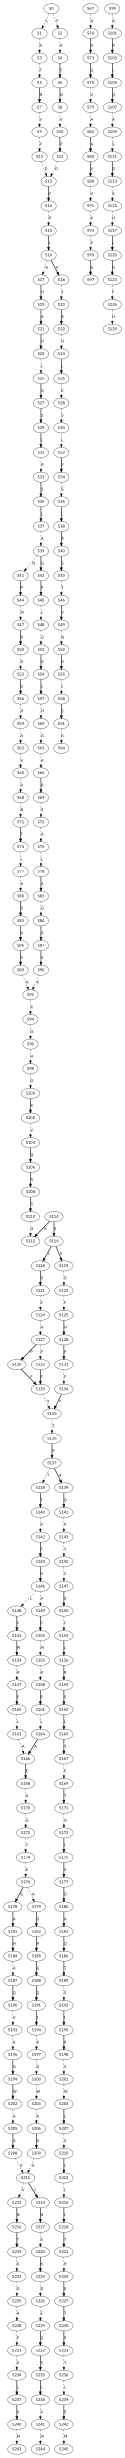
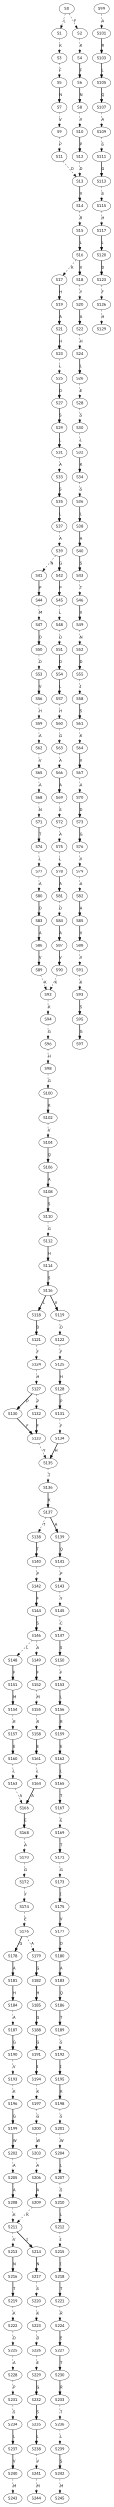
  strict digraph {
    fontname="IBM Plex Sans"
    node [fontname="IBM Plex Sans"]
    edge [fontname="IBM Plex Sans" style=bold]
    S0
    S1
    S2
    S3
    S4
    S5
    S6
    S7
    S8
    S9
    S10
    S11
    S12
    S13
    S14
    S15
    S16
    S17
    S18
    S19
    S20
    S21
    S22
    S23
    S24
    S25
    S26
    S27
    S28
    S29
    S30
    S31
    S32
    S33
    S34
    S35
    S36
    S37
    S38
    S39
    S40
    S41
    S42
    S43
    S44
    S45
    S46
    S47
    S48
    S49
    S50
    S51
    S52
    S53
    S54
    S55
    S56
    S57
    S58
    S59
    S60
    S61
    S62
    S63
    S64
    S65
    S66
    S67
    S68
    S69
    S70
    S71
    S72
    S73
    S74
    S75
    S76
    S77
    S78
    S79
    S80
    S81
    S82
    S83
    S84
    S85
    S86
    S87
    S88
    S89
    S90
    S91
    S92
    S93
    S94
    S95
    S96
    S97
    S98
    S100
    S99
    S101
    S102
    S103
    S104
    S105
    S106
    S107
    S108
    S109
    S110
    S111
    S112
    S113
    S114
    S115
    S116
    S117
    S118
    S119
    S120
    S121
    S122
    S123
    S124
    S125
    S126
    S127
    S128
    S129
    S130
    S132
    S131
    S133
    S134
    S135
    S136
    S137
    S138
    S139
    S140
    S141
    S142
    S143
    S144
    S145
    S146
    S147
    S148
    S149
    S150
    S151
    S152
    S153
    S154
    S155
    S156
    S157
    S158
    S159
    S160
    S161
    S162
    S163
    S164
    S165
    S166
    S167
    S168
    S169
    S170
    S171
    S172
    S173
    S174
    S175
    S176
    S177
    S178
    S179
    S180
    S181
    S182
    S183
    S184
    S185
    S186
    S187
    S188
    S189
    S190
    S191
    S192
    S193
    S194
    S195
    S196
    S197
    S198
    S199
    S200
    S201
    S202
    S203
    S204
    S205
    S206
    S207
    S208
    S209
    S210
    S211
    S212
    S213
    S214
    S215
    S216
    S217
    S218
    S219
    S220
    S221
    S222
    S223
    S224
    S225
    S226
    S227
    S228
    S229
    S230
    S231
    S232
    S233
    S234
    S235
    S236
    S237
    S238
    S239
    S240
    S241
    S242
    S243
    S244
    S245
    S0 -> S1 [label=L style=dashed]
    S0 -> S2 [label=F style=dashed]
    S1 -> S3 [label=K style=dashed]
    S2 -> S4 [label=K style=dashed]
    S3 -> S5 [label=F style=dashed]
    S4 -> S6 [label=F]
    S5 -> S7 [label=N]
    S6 -> S8 [label=N]
    S7 -> S9 [label=V style=dashed]
    S8 -> S10 [label=V style=dashed]
    S9 -> S11 [label=P style=dashed]
    S10 -> S12 [label=P]
    S11 -> S13 [label=D style=dashed]
    S12 -> S13 [label=D style=dashed]
    S13 -> S14 [label=V]
    S14 -> S15 [label=R style=dashed]
    S15 -> S16 [label=L]
    S16 -> S17 [label=K style=dashed]
    S16 -> S18 [label=V]
    S17 -> S19 [label=H]
    S18 -> S20 [label=Y style=dashed]
    S19 -> S21 [label=A]
    S20 -> S22 [label=A]
    S21 -> S23 [label=H]
    S22 -> S24 [label=H style=dashed]
    S23 -> S25 [label=L style=dashed]
    S24 -> S26 [label=L]
    S25 -> S27 [label=D]
    S26 -> S28 [label=E style=dashed]
    S27 -> S29 [label=S]
    S28 -> S30 [label=S style=dashed]
    S29 -> S31 [label=L]
    S30 -> S32 [label=L style=dashed]
    S31 -> S33 [label=A style=dashed]
    S32 -> S34 [label=K]
    S33 -> S35 [label=S]
    S34 -> S36 [label=S style=dashed]
    S35 -> S37 [label=L]
    S36 -> S38 [label=L]
    S37 -> S39 [label=A style=dashed]
    S38 -> S40 [label=A]
    S39 -> S41 [label=N style=dashed]
    S39 -> S42 [label=G]
    S40 -> S43 [label=S]
    S41 -> S44 [label=P]
    S42 -> S45 [label=P]
    S43 -> S46 [label=T style=dashed]
    S44 -> S47 [label=M style=dashed]
    S45 -> S48 [label=L style=dashed]
    S46 -> S49 [label=V]
    S47 -> S50 [label=D]
    S48 -> S51 [label=D style=dashed]
    S49 -> S52 [label=N style=dashed]
    S50 -> S53 [label=D style=dashed]
    S51 -> S54 [label=D]
    S52 -> S55 [label=D]
    S53 -> S56 [label=V]
    S54 -> S57 [label=L]
    S55 -> S58 [label=I style=dashed]
    S56 -> S59 [label=H style=dashed]
    S57 -> S60 [label=H style=dashed]
    S58 -> S61 [label=S]
    S59 -> S62 [label=A style=dashed]
    S60 -> S63 [label=G style=dashed]
    S61 -> S64 [label=K style=dashed]
    S62 -> S65 [label=V style=dashed]
    S63 -> S66 [label=A style=dashed]
+   S64 -> S67 [label=V]
    S65 -> S68 [label=A style=dashed]
    S66 -> S69 [label=A]
    S67 -> S70 [label=A style=dashed]
    S68 -> S71 [label=N style=dashed]
    S69 -> S72 [label=S style=dashed]
    S70 -> S73 [label=D]
    S71 -> S74 [label=T]
    S72 -> S75 [label=A style=dashed]
    S73 -> S76 [label=G]
    S74 -> S77 [label=L style=dashed]
    S75 -> S78 [label=L style=dashed]
    S76 -> S79 [label=V style=dashed]
    S77 -> S80 [label=A style=dashed]
    S78 -> S81 [label=A]
    S79 -> S82 [label=A style=dashed]
    S80 -> S83 [label=D]
    S81 -> S84 [label=D style=dashed]
    S82 -> S85 [label=A]
    S83 -> S86 [label=A]
    S84 -> S87 [label=A]
    S85 -> S88 [label=V]
    S86 -> S89 [label=V]
    S87 -> S90 [label=V]
    S88 -> S91 [label=V style=dashed]
    S89 -> S92 [label=K style=dashed]
    S90 -> S92 [label=K style=dashed]
    S91 -> S93 [label=K style=dashed]
    S92 -> S94 [label=K style=dashed]
-   S93 -> S95 [label=S style=dashed]
+   S93 -> S95 [label=S]
    S94 -> S96 [label=G style=dashed]
    S95 -> S97 [label=G]
    S96 -> S98 [label=H style=dashed]
    S98 -> S100 [label=G style=dashed]
    S100 -> S102 [label=K]
    S99 -> S101 [label=A style=dashed]
    S101 -> S103 [label=R]
    S102 -> S104 [label=V style=dashed]
    S103 -> S105 [label=L]
    S104 -> S106 [label=Q]
    S105 -> S107 [label=Q]
    S106 -> S108 [label=A]
    S107 -> S109 [label=A style=dashed]
    S108 -> S110 [label=S]
    S109 -> S111 [label=S style=dashed]
    S110 -> S112 [label=G style=dashed]
    S111 -> S113 [label=G]
-   S114 -> S112 [label=H]
+   S112 -> S114 [label=H]
    S113 -> S115 [label=S style=dashed]
    S114 -> S116 [label=S]
    S115 -> S117 [label=H style=dashed]
    S116 -> S118 [label=L]
    S116 -> S119 [label=V]
    S117 -> S120 [label=L]
    S118 -> S121 [label=D]
    S119 -> S122 [label=D style=dashed]
    S120 -> S123 [label=D]
    S121 -> S124 [label=F style=dashed]
    S122 -> S125 [label=F style=dashed]
    S123 -> S126 [label=F style=dashed]
    S124 -> S127 [label=H style=dashed]
    S125 -> S128 [label=H]
    S126 -> S129 [label=H style=dashed]
    S127 -> S130 [label=P]
    S127 -> S132 [label=P style=dashed]
    S128 -> S131 [label=P]
    S130 -> S133 [label=F]
    S132 -> S133 [label=F]
    S131 -> S134 [label=F style=dashed]
    S133 -> S135 [label=Y style=dashed]
-   S134 -> S135 [label=Y]
+   S134 -> S135 [label=H]
    S135 -> S136 [label=T style=dashed]
    S136 -> S137 [label=K]
    S137 -> S138 [label=T style=dashed]
    S137 -> S139 [label=A]
    S138 -> S140 [label=T]
    S139 -> S141 [label=Q]
    S140 -> S142 [label=P style=dashed]
    S141 -> S143 [label=P style=dashed]
    S142 -> S144 [label=F]
    S143 -> S145 [label=Y style=dashed]
    S144 -> S146 [label=S]
    S145 -> S147 [label=C style=dashed]
    S146 -> S148 [label=L style=dashed]
    S146 -> S149 [label=A style=dashed]
    S147 -> S150 [label=S]
    S148 -> S151 [label=F]
    S149 -> S152 [label=F]
    S150 -> S153 [label=F style=dashed]
    S151 -> S154 [label=M]
    S152 -> S155 [label=M style=dashed]
    S153 -> S156 [label=L]
    S154 -> S157 [label=R style=dashed]
    S155 -> S158 [label=R style=dashed]
    S156 -> S159 [label=R]
    S157 -> S160 [label=E]
    S158 -> S161 [label=E]
    S159 -> S162 [label=E]
    S160 -> S163 [label=L style=dashed]
    S161 -> S164 [label=L style=dashed]
    S162 -> S165 [label=L]
    S163 -> S166 [label=A style=dashed]
    S164 -> S166 [label=A]
    S165 -> S167 [label=T]
    S166 -> S168 [label=E]
    S167 -> S169 [label=E style=dashed]
    S168 -> S170 [label=A style=dashed]
    S169 -> S171 [label=T]
    S170 -> S172 [label=G style=dashed]
    S171 -> S173 [label=G style=dashed]
    S172 -> S174 [label=Y style=dashed]
    S173 -> S175 [label=I]
    S174 -> S176 [label=E style=dashed]
    S175 -> S177 [label=V]
    S176 -> S178 [label=G]
    S176 -> S179 [label=A style=dashed]
    S177 -> S180 [label=D]
    S178 -> S181 [label=A]
    S179 -> S182 [label=G]
    S180 -> S183 [label=A]
    S181 -> S184 [label=H]
    S182 -> S185 [label=H]
    S183 -> S186 [label=Q]
    S184 -> S187 [label=A style=dashed]
    S185 -> S188 [label=G]
    S186 -> S189 [label=T]
    S187 -> S190 [label=G]
    S188 -> S191 [label=G]
    S189 -> S192 [label=S style=dashed]
    S190 -> S193 [label=V style=dashed]
    S191 -> S194 [label=I]
    S192 -> S195 [label=I]
    S193 -> S196 [label=K style=dashed]
    S194 -> S197 [label=K style=dashed]
    S195 -> S198 [label=K]
    S196 -> S199 [label=G]
    S197 -> S200 [label=G style=dashed]
    S198 -> S201 [label=S style=dashed]
    S199 -> S202 [label=W]
    S200 -> S203 [label=W style=dashed]
    S201 -> S204 [label=W style=dashed]
    S202 -> S205 [label=A style=dashed]
    S203 -> S206 [label=A style=dashed]
    S204 -> S207 [label=L]
    S205 -> S208 [label=A]
    S206 -> S209 [label=A]
    S207 -> S210 [label=S style=dashed]
    S208 -> S211 [label=K style=dashed]
    S209 -> S211 [label=K style=dashed]
    S210 -> S212 [label=L]
    S211 -> S213 [label=V style=dashed]
    S211 -> S214 [label=I]
    S212 -> S215 [label=I style=dashed]
    S213 -> S216 [label=N]
    S214 -> S217 [label=N]
    S215 -> S218 [label=I]
    S216 -> S219 [label=T]
    S217 -> S220 [label=S style=dashed]
    S218 -> S221 [label=T]
    S219 -> S222 [label=K style=dashed]
-   S220 -> S223 [label=K]
+   S220 -> S223 [label=K style=dashed]
    S221 -> S224 [label=R style=dashed]
    S222 -> S225 [label=D style=dashed]
    S223 -> S226 [label=D style=dashed]
    S224 -> S227 [label=E]
    S225 -> S228 [label=A style=dashed]
    S226 -> S229 [label=E style=dashed]
    S227 -> S230 [label=T]
    S228 -> S231 [label=P style=dashed]
    S229 -> S232 [label=G]
    S230 -> S233 [label=R]
    S231 -> S234 [label=S style=dashed]
    S232 -> S235 [label=S]
    S233 -> S236 [label=T style=dashed]
    S234 -> S237 [label=L]
    S235 -> S238 [label=L]
    S236 -> S239 [label=L style=dashed]
    S237 -> S240 [label=V]
    S238 -> S241 [label=V style=dashed]
    S239 -> S242 [label=S]
    S240 -> S243 [label=M style=dashed]
    S241 -> S244 [label=M style=dashed]
    S242 -> S245 [label=M style=dashed]
  }
